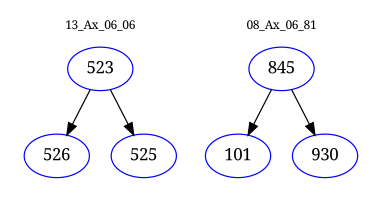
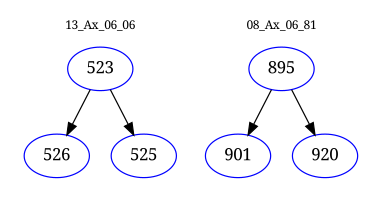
  digraph {
    fontname="Noto Serif"
    node [color=blue fontname="Noto Serif"]
    edge [color=black fontname="Noto Serif"]
    n1 [label=523]
    n2 [label=526]
    n3 [label=525]
-   n4 [label=845]
-   n5 [label=101]
-   n6 [label=930]
+   n4 [label=895]
+   n5 [label=901]
+   n6 [label=920]
    subgraph cluster_1 {
      color=white
      fontsize=10
      label="13_Ax_06_06"
      n1
      n2
      n3
    }
    subgraph cluster_2 {
      color=white
      fontsize=10
      label="08_Ax_06_81"
      n4
      n5
      n6
    }
    n1 -> n2
    n1 -> n3
    n4 -> n5
    n4 -> n6
  }
